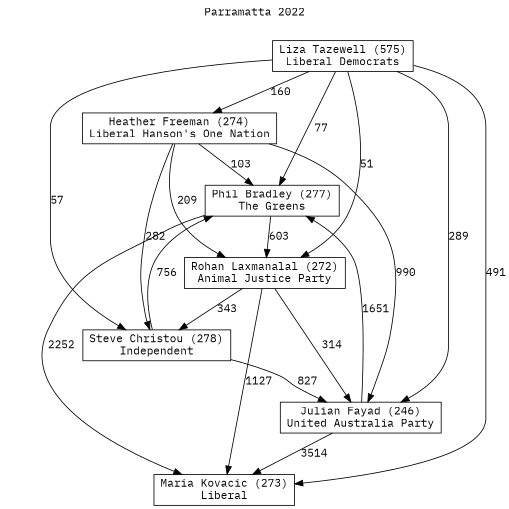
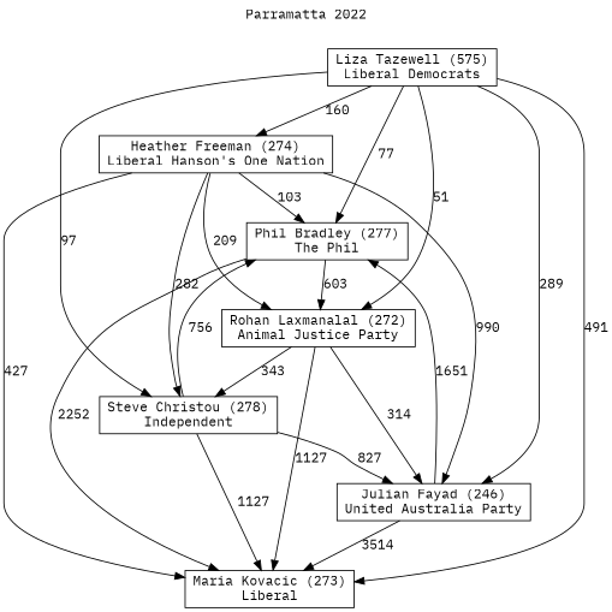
  digraph {
    fontname="IBM Plex Mono"
    label="Parramatta 2022"
    labelloc=t
    mclimit=10
    node [fontname="IBM Plex Mono" shape=box]
    edge [fontname="IBM Plex Mono"]
    n1 [label="Heather Freeman (274)\nLiberal Hanson's One Nation"]
    n2 [label="Maria Kovacic (273)\nLiberal"]
-   n3 [label="Phil Bradley (277)\nThe Greens"]
+   n3 [label="Phil Bradley (277)\nThe Phil"]
    n4 [label="Steve Christou (278)\nIndependent"]
    n5 [label="Rohan Laxmanalal (272)\nAnimal Justice Party"]
    n6 [label="Julian Fayad (246)\nUnited Australia Party"]
    n7 [label="Liza Tazewell (575)\nLiberal Democrats"]
+   n1 -> n2 [label=427]
    n1 -> n3 [label=103]
    n1 -> n4 [label=282]
    n1 -> n5 [label=209]
    n1 -> n6 [label=990]
    n3 -> n2 [label=2252]
    n3 -> n5 [label=603]
+   n4 -> n2 [label=1127]
    n4 -> n3 [label=756]
    n4 -> n6 [label=827]
    n5 -> n2 [label=1127]
    n5 -> n4 [label=343]
    n5 -> n6 [label=314]
    n6 -> n2 [label=3514]
    n6 -> n3 [label=1651]
    n7 -> n1 [label=160]
    n7 -> n2 [label=491]
    n7 -> n3 [label=77]
-   n7 -> n4 [label=57]
+   n7 -> n4 [label=97]
    n7 -> n5 [label=51]
    n7 -> n6 [label=289]
  }
